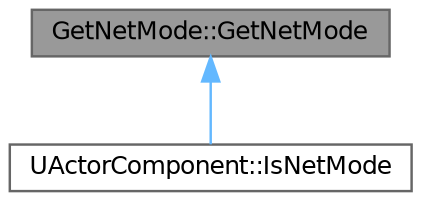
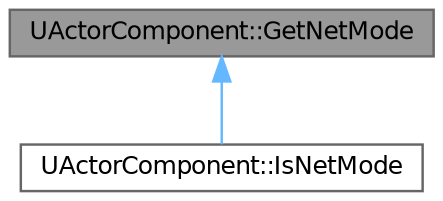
  digraph {
    rankdir=TB
    node [fontname=Helvetica fontsize=10 shape=box style=filled]
-   n1 [color=gray40 fillcolor=grey60 fontcolor=black height=0.2 label="GetNetMode::GetNetMode" width=0.4]
+   n1 [color=gray40 fillcolor=grey60 fontcolor=black height=0.2 label="UActorComponent::GetNetMode" width=0.4]
    n2 [color=grey40 fillcolor=white height=0.2 label="UActorComponent::IsNetMode" width=0.4]
    n1 -> n2 [color=steelblue1 dir=back fontname=Helvetica fontsize=10 labelfontname=Helvetica labelfontsize=10 style=solid]
  }
